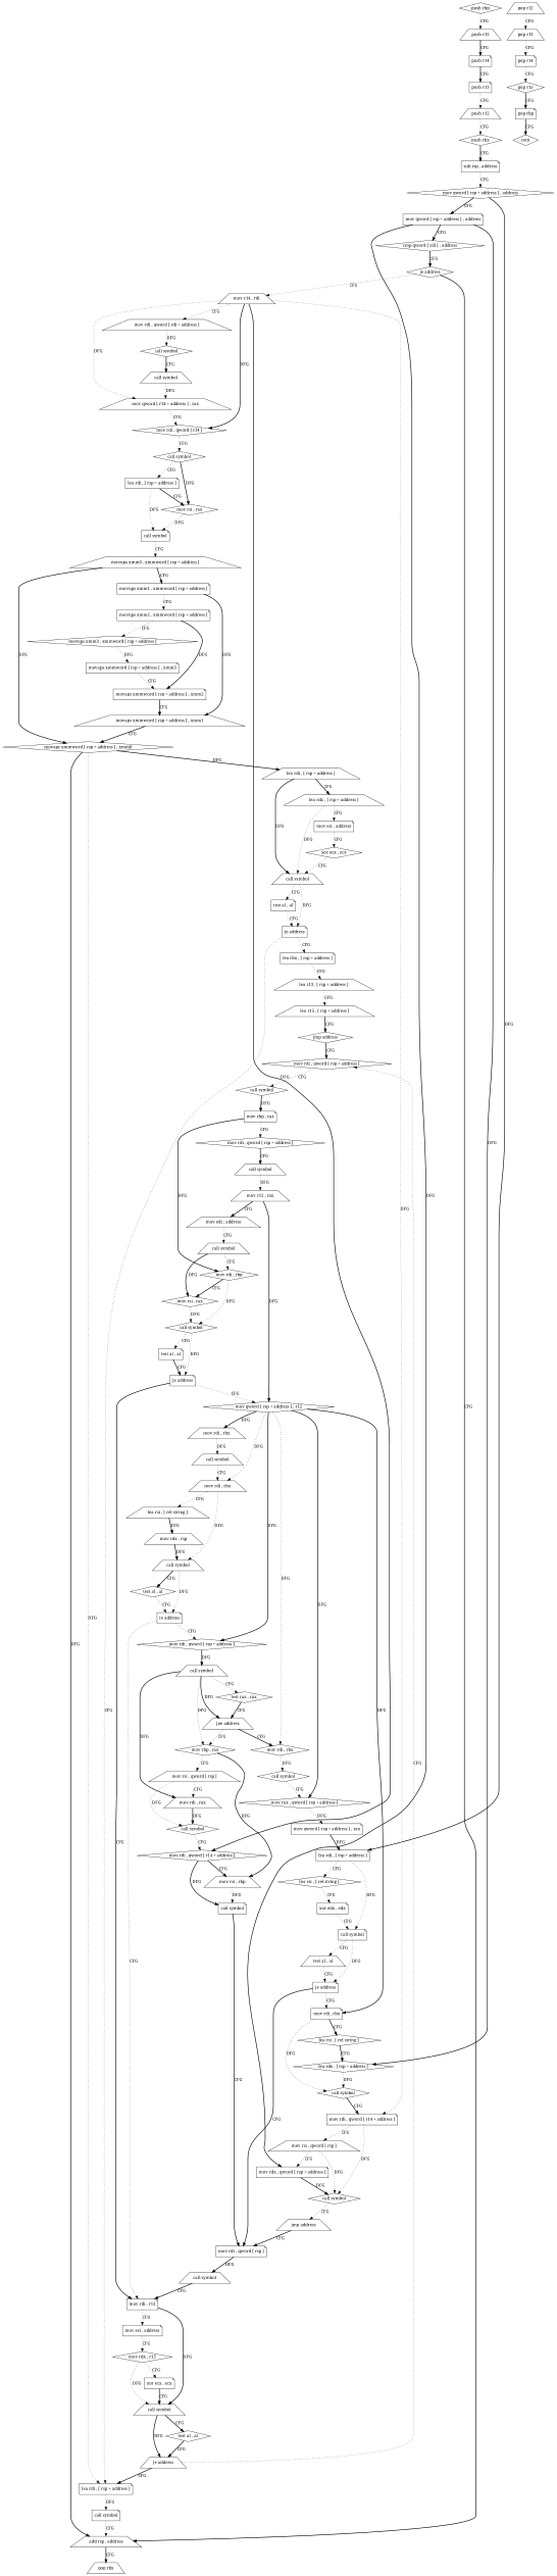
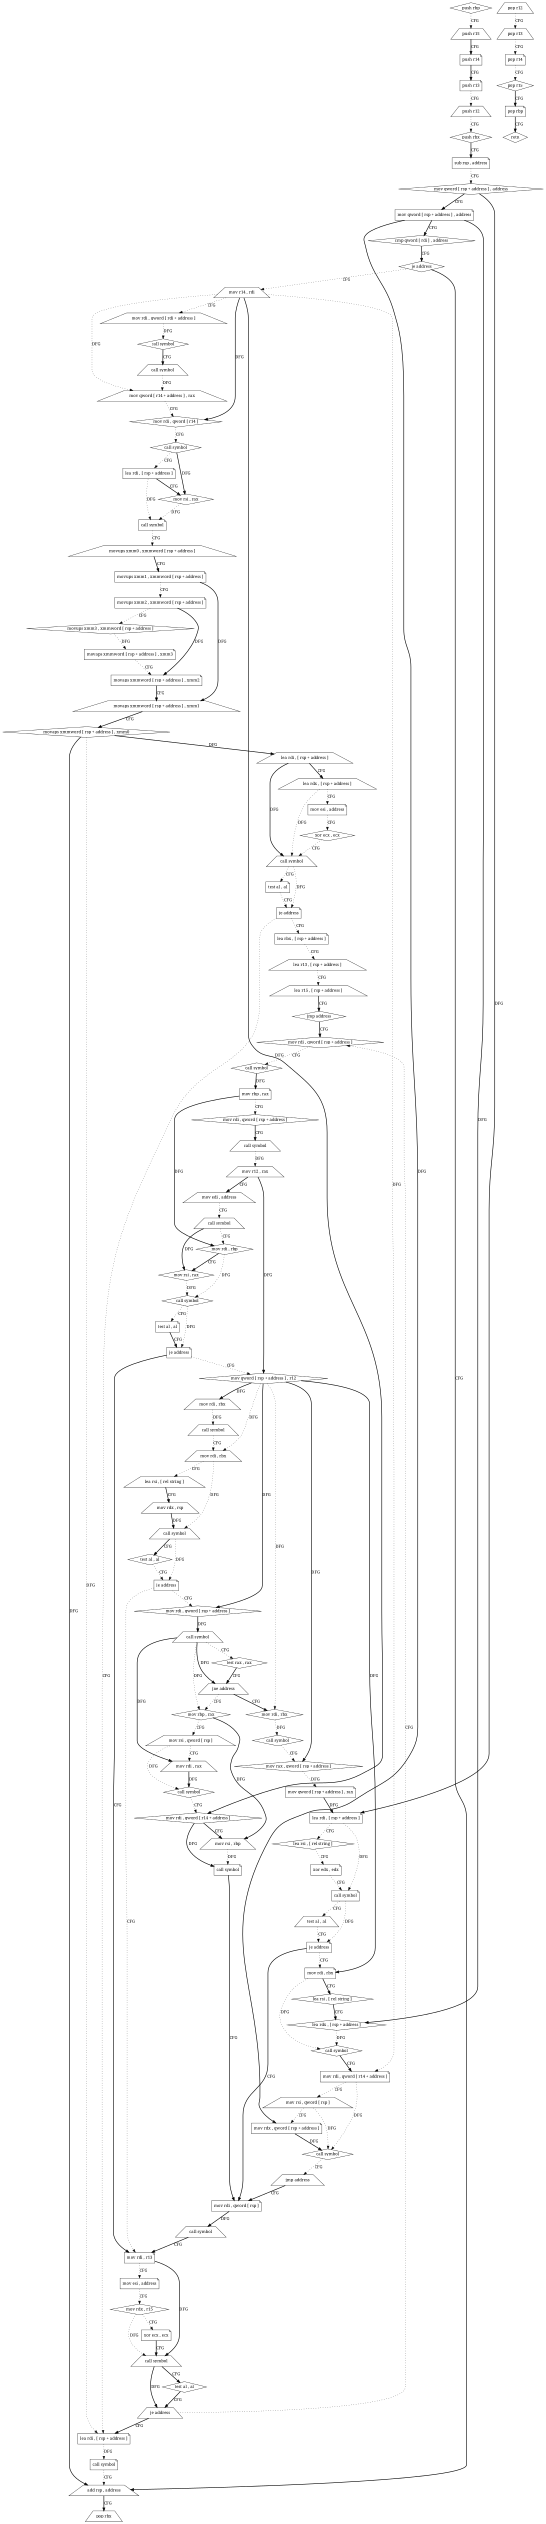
  digraph {
    fontname="Noto Serif"
    node [fontname="Noto Serif" shape=diamond]
    edge [fontname="Noto Serif" style=dotted]
    n1 [label="push rbp"]
    n2 [label="push r15" shape=trapezium]
    n3 [label="push r14" shape=note]
    n4 [label="push r13" shape=note]
    n5 [label="push r12" shape=trapezium]
    n6 [label="push rbx"]
    n7 [label="sub rsp , address" shape=note]
    n8 [label="mov qword [ rsp + address ] , address"]
    n9 [label="mov qword [ rsp + address ] , address" shape=note]
    n10 [label="lea rdi , [ rsp + address ]" shape=note]
    n11 [label="cmp qword [ rdi ] , address"]
    n12 [label="lea rdx , [ rsp + address ]"]
    n13 [label="mov rdx , qword [ rsp + address ]" shape=note]
    n14 [label="lea rsi , [ rel string ]"]
    n15 [label="call symbol" shape=note]
    n16 [label="je address"]
    n17 [label="call symbol"]
    n18 [label="call symbol"]
    n19 [label="add rsp , address" shape=trapezium]
    n20 [label="mov r14 , rdi" shape=trapezium]
    n21 [label="pop rbx" shape=trapezium]
    n22 [label="mov rdi , qword [ rdi + address ]" shape=trapezium]
    n23 [label="mov qword [ r14 + address ] , rax" shape=trapezium]
    n24 [label="mov rdi , qword [ r14 ]"]
    n25 [label="mov rdi , qword [ r14 + address ]"]
    n26 [label="mov rdi , qword [ r14 + address ]" shape=note]
    n27 [label="call symbol"]
    n28 [label="call symbol"]
    n29 [label="mov rsi , rbp" shape=trapezium]
    n30 [label="call symbol" shape=note]
    n31 [label="mov rsi , qword [ rsp ]" shape=trapezium]
    n32 [label="pop r12" shape=trapezium]
    n33 [label="pop r13" shape=trapezium]
    n34 [label="pop r14" shape=note]
    n35 [label="pop r15"]
    n36 [label="pop rbp" shape=note]
    n37 [label=retn]
    n38 [label="call symbol" shape=trapezium]
    n39 [label="lea rdi , [ rsp + address ]" shape=note]
    n40 [label="mov rsi , rax"]
    n41 [label="call symbol" shape=note]
    n42 [label="movups xmm0 , xmmword [ rsp + address ]" shape=trapezium]
    n43 [label="movups xmm1 , xmmword [ rsp + address ]" shape=note]
    n44 [label="movaps xmmword [ rsp + address ] , xmm0"]
    n45 [label="movups xmm2 , xmmword [ rsp + address ]" shape=note]
    n46 [label="movaps xmmword [ rsp + address ] , xmm1" shape=trapezium]
    n47 [label="lea rdi , [ rsp + address ]" shape=trapezium]
    n48 [label="lea rdi , [ rsp + address ]" shape=note]
    n49 [label="movups xmm3 , xmmword [ rsp + address ]"]
    n50 [label="movaps xmmword [ rsp + address ] , xmm2" shape=note]
    n51 [label="movaps xmmword [ rsp + address ] , xmm3" shape=note]
    n52 [label="lea rdx , [ rsp + address ]" shape=trapezium]
    n53 [label="call symbol" shape=trapezium]
    n54 [label="call symbol" shape=note]
    n55 [label="mov rdi , r13" shape=note]
    n56 [label="mov esi , address" shape=note]
    n57 [label="call symbol" shape=trapezium]
    n58 [label="mov esi , address" shape=note]
    n59 [label="test al , al" shape=note]
    n60 [label="je address" shape=note]
    n61 [label="xor ecx , ecx"]
    n62 [label="lea rbx , [ rsp + address ]" shape=note]
    n63 [label="lea r13 , [ rsp + address ]" shape=trapezium]
    n64 [label="lea r15 , [ rsp + address ]" shape=trapezium]
    n65 [label="jmp address"]
    n66 [label="mov rdi , qword [ rsp + address ]"]
    n67 [label="call symbol"]
    n68 [label="mov rbp , rax" shape=note]
    n69 [label="mov rdi , qword [ rsp + address ]"]
    n70 [label="mov rdi , rbp"]
    n71 [label="call symbol" shape=trapezium]
    n72 [label="mov rsi , rax"]
    n73 [label="call symbol"]
    n74 [label="mov r12 , rax" shape=trapezium]
    n75 [label="mov edi , address" shape=trapezium]
    n76 [label="mov qword [ rsp + address ] , r12"]
    n77 [label="call symbol" shape=trapezium]
    n78 [label="mov rdi , rbx" shape=trapezium]
    n79 [label="mov rdi , rbx" shape=trapezium]
    n80 [label="mov rdi , qword [ rsp + address ]"]
    n81 [label="mov rdi , rbx"]
    n82 [label="mov rax , qword [ rsp + address ]"]
    n83 [label="mov rdi , rbx" shape=note]
    n84 [label="test al , al" shape=note]
    n85 [label="je address" shape=note]
    n86 [label="mov rdx , r15"]
    n87 [label="test al , al"]
    n88 [label="je address" shape=trapezium]
    n89 [label="call symbol" shape=trapezium]
    n90 [label="lea rsi , [ rel string ]" shape=trapezium]
    n91 [label="call symbol" shape=trapezium]
    n92 [label="call symbol" shape=trapezium]
    n93 [label="call symbol"]
    n94 [label="mov qword [ rsp + address ] , rax" shape=note]
    n95 [label="lea rsi , [ rel string ]"]
    n96 [label="xor ecx , ecx" shape=note]
    n97 [label="mov rdx , rsp" shape=trapezium]
    n98 [label="test al , al"]
    n99 [label="je address" shape=note]
    n100 [label="test rax , rax"]
    n101 [label="jne address" shape=trapezium]
    n102 [label="mov rbp , rax"]
    n103 [label="mov rdi , rax" shape=trapezium]
    n104 [label="mov rsi , qword [ rsp ]" shape=trapezium]
    n105 [label="call symbol"]
    n106 [label="mov rdi , qword [ rsp ]" shape=note]
    n107 [label="call symbol" shape=trapezium]
    n108 [label="xor edx , edx" shape=note]
    n109 [label="test al , al" shape=trapezium]
    n110 [label="je address" shape=note]
    n111 [label="jmp address" shape=trapezium]
    n1 -> n2 [label=CFG]
    n2 -> n3 [label=CFG style=bold]
    n3 -> n4 [label=CFG style=bold]
    n4 -> n5 [label=CFG]
    n5 -> n6 [label=CFG]
    n6 -> n7 [label=CFG style=bold]
    n7 -> n8 [label=CFG]
    n8 -> n9 [label=CFG style=bold]
    n8 -> n10 [label=DFG style=bold]
    n9 -> n11 [label=CFG style=bold]
    n9 -> n12 [label=DFG style=bold]
    n9 -> n13 [label=DFG style=bold]
    n10 -> n14 [label=CFG]
    n10 -> n15 [label=DFG]
    n11 -> n16 [label=CFG style=bold]
    n12 -> n17 [label=DFG]
    n13 -> n18 [label=DFG style=bold]
    n14 -> n108 [label=CFG]
    n15 -> n109 [label=CFG]
    n15 -> n110 [label=DFG]
    n16 -> n19 [label=CFG style=bold]
    n16 -> n20 [label=CFG]
    n17 -> n26 [label=CFG style=bold]
    n18 -> n111 [label=CFG]
    n19 -> n21 [label=CFG style=bold]
    n20 -> n22 [label=CFG]
    n20 -> n23 [label=DFG]
    n20 -> n24 [label=DFG style=bold]
    n20 -> n25 [label=DFG style=bold]
    n20 -> n26 [label=DFG]
    n22 -> n27 [label=DFG]
    n23 -> n24 [label=CFG]
    n24 -> n28 [label=CFG]
    n25 -> n29 [label=CFG style=bold]
    n25 -> n30 [label=DFG style=bold]
    n26 -> n18 [label=DFG]
    n26 -> n31 [label=CFG]
    n27 -> n38 [label=CFG style=bold]
    n28 -> n39 [label=CFG]
    n28 -> n40 [label=DFG style=bold]
    n29 -> n30 [label=DFG]
    n30 -> n106 [label=CFG style=bold]
    n31 -> n13 [label=CFG]
    n31 -> n18 [label=DFG]
    n32 -> n33 [label=CFG]
    n33 -> n34 [label=CFG]
    n34 -> n35 [label=CFG]
    n35 -> n36 [label=CFG style=bold]
    n36 -> n37 [label=CFG style=bold]
    n38 -> n23 [label=DFG]
    n39 -> n40 [label=CFG style=bold]
    n39 -> n41 [label=DFG]
    n40 -> n41 [label=DFG]
    n41 -> n42 [label=CFG]
    n42 -> n43 [label=CFG style=bold]
-   n42 -> n44 [label=DFG style=bold]
    n43 -> n45 [label=CFG]
    n43 -> n46 [label=DFG style=bold]
    n44 -> n19 [label=DFG style=bold]
    n44 -> n47 [label=DFG style=bold]
    n44 -> n48 [label=DFG]
    n45 -> n49 [label=CFG]
    n45 -> n50 [label=DFG style=bold]
    n46 -> n44 [label=CFG style=bold]
    n47 -> n52 [label=CFG style=bold]
    n47 -> n53 [label=DFG style=bold]
    n48 -> n54 [label=DFG]
    n49 -> n51 [label=DFG]
    n50 -> n46 [label=CFG style=bold]
    n51 -> n50 [label=CFG]
    n52 -> n53 [label=DFG]
    n52 -> n58 [label=CFG]
    n53 -> n59 [label=CFG]
    n53 -> n60 [label=DFG]
    n54 -> n19 [label=CFG]
    n55 -> n56 [label=CFG]
    n55 -> n57 [label=DFG style=bold]
    n56 -> n86 [label=CFG]
    n57 -> n87 [label=CFG style=bold]
    n57 -> n88 [label=DFG style=bold]
    n58 -> n61 [label=CFG]
    n59 -> n60 [label=CFG]
    n60 -> n48 [label=CFG]
    n60 -> n62 [label=CFG]
    n61 -> n53 [label=CFG]
    n62 -> n63 [label=CFG]
    n63 -> n64 [label=CFG]
    n64 -> n65 [label=CFG style=bold]
    n65 -> n66 [label=CFG style=bold]
    n66 -> n67 [label=CFG]
    n67 -> n68 [label=DFG style=bold]
    n68 -> n69 [label=CFG]
    n68 -> n70 [label=DFG style=bold]
    n69 -> n71 [label=CFG style=bold]
    n70 -> n72 [label=CFG style=bold]
    n70 -> n73 [label=DFG]
    n71 -> n74 [label=DFG]
    n72 -> n73 [label=DFG]
    n73 -> n84 [label=CFG]
    n73 -> n85 [label=DFG]
    n74 -> n75 [label=CFG style=bold]
    n74 -> n76 [label=DFG style=bold]
    n75 -> n77 [label=CFG]
    n76 -> n78 [label=DFG style=bold]
    n76 -> n79 [label=DFG]
    n76 -> n80 [label=DFG style=bold]
    n76 -> n81 [label=DFG]
    n76 -> n82 [label=DFG style=bold]
    n76 -> n83 [label=DFG style=bold]
    n77 -> n70 [label=CFG]
    n77 -> n72 [label=DFG style=bold]
    n78 -> n89 [label=DFG]
    n79 -> n90 [label=CFG]
    n79 -> n91 [label=DFG]
    n80 -> n92 [label=DFG style=bold]
    n81 -> n93 [label=DFG]
    n82 -> n94 [label=DFG]
    n83 -> n17 [label=DFG]
    n83 -> n95 [label=CFG style=bold]
    n84 -> n85 [label=CFG style=bold]
    n85 -> n55 [label=CFG style=bold]
    n85 -> n76 [label=CFG]
    n86 -> n57 [label=DFG]
    n86 -> n96 [label=CFG]
    n87 -> n88 [label=CFG style=bold]
    n88 -> n48 [label=CFG style=bold]
    n88 -> n66 [label=CFG]
    n89 -> n79 [label=CFG]
    n90 -> n97 [label=CFG style=bold]
    n91 -> n98 [label=CFG style=bold]
    n91 -> n99 [label=DFG]
    n92 -> n100 [label=CFG]
    n92 -> n101 [label=DFG style=bold]
    n92 -> n102 [label=DFG]
    n92 -> n103 [label=DFG style=bold]
    n93 -> n82 [label=CFG]
    n94 -> n10 [label=DFG style=bold]
    n95 -> n12 [label=CFG style=bold]
    n96 -> n57 [label=CFG style=bold]
    n97 -> n91 [label=DFG style=bold]
    n98 -> n99 [label=CFG]
    n99 -> n55 [label=CFG]
    n99 -> n80 [label=CFG]
    n100 -> n101 [label=CFG style=bold]
    n101 -> n81 [label=CFG style=bold]
    n101 -> n102 [label=CFG]
    n102 -> n29 [label=DFG style=bold]
    n102 -> n104 [label=CFG]
    n103 -> n105 [label=DFG style=bold]
    n104 -> n103 [label=CFG]
    n104 -> n105 [label=DFG]
    n105 -> n25 [label=CFG]
    n106 -> n107 [label=DFG style=bold]
    n107 -> n55 [label=CFG style=bold]
    n108 -> n15 [label=CFG]
    n109 -> n110 [label=CFG]
    n110 -> n83 [label=CFG]
    n110 -> n106 [label=CFG style=bold]
    n111 -> n106 [label=CFG style=bold]
  }
